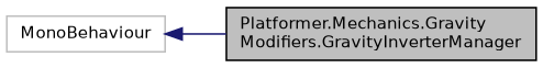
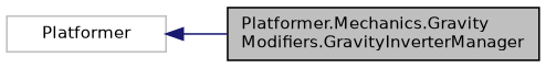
  digraph {
    rankdir=LR
    node [fontname=Helvetica fontsize=10 shape=record style=filled]
    n1 [color=black fillcolor=grey75 fontcolor=black height=0.2 label="Platformer.Mechanics.Gravity\lModifiers.GravityInverterManager" width=0.4]
-   n2 [color=grey75 fillcolor=white height=0.2 label=MonoBehaviour width=0.4]
+   n2 [color=grey75 fillcolor=white height=0.2 label=Platformer width=0.4]
    n2 -> n1 [color=midnightblue dir=back fontname=Helvetica fontsize=10 labelfontname=Helvetica labelfontsize=10 style=solid]
  }
